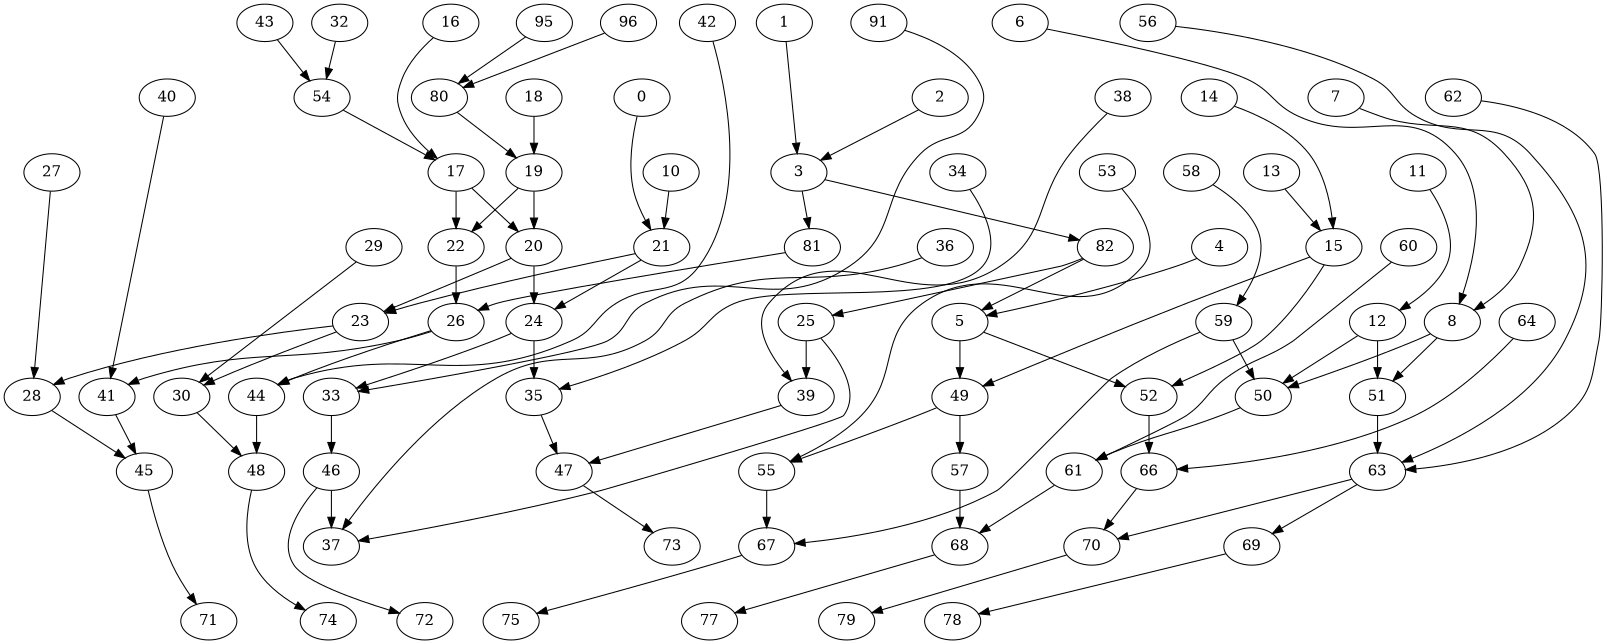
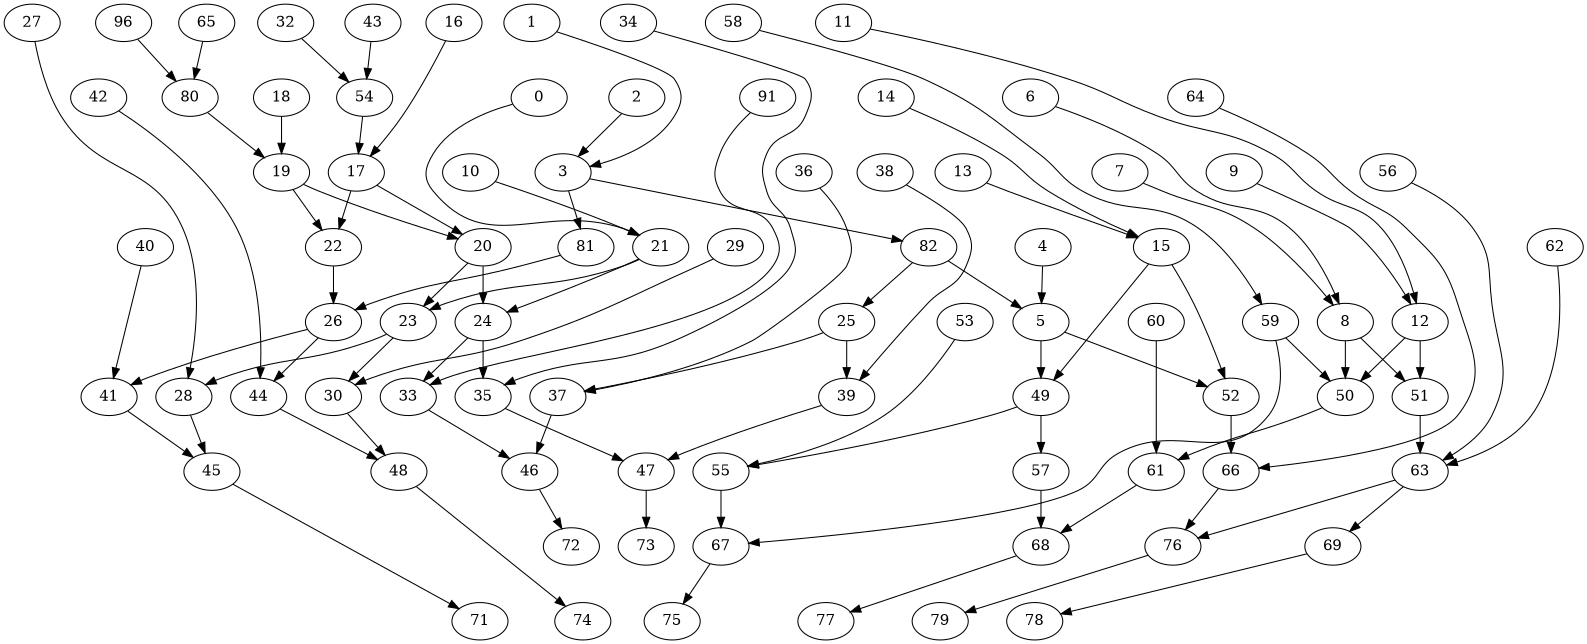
  digraph {
    edge [weight=0]
    0
    21
    23
    24
    1
    3
    81
    82
    2
    26
    5
    25
    4
    49
    52
    55
    57
    66
    6
    8
    50
    51
    7
    61
    63
+   9
    12
    10
    11
    13
    15
    14
    16
    17
    20
    22
    18
    19
    28
    30
    33
    35
    41
    44
    45
    48
    46
    47
    37
    39
    27
    71
    29
    74
    n55 [label=91]
    32
    54
    72
    34
    73
    36
    38
    40
    42
    43
    67
    68
    59
    69
-   70
+   70 [label=76]
    53
    75
    56
    77
    58
    60
    62
    78
    79
    64
-   65 [label=95]
+   65
    80
    n83 [label=96]
    0 -> 21
    21 -> 23
    21 -> 24
    23 -> 28
    23 -> 30
    24 -> 33
    24 -> 35 [weight=1]
    1 -> 3
    3 -> 81
    3 -> 82
    81 -> 26
    82 -> 5
    82 -> 25
    2 -> 3
    26 -> 41
    26 -> 44
    5 -> 49 [weight=2]
    5 -> 52
    25 -> 37
    25 -> 39 [weight=1]
    4 -> 5
    49 -> 55
    49 -> 57 [weight=3]
    52 -> 66 [weight=2]
    55 -> 67 [weight=1]
    57 -> 68 [weight=1]
    66 -> 70
    6 -> 8
    8 -> 50 [weight=1]
    8 -> 51
    50 -> 61
    51 -> 63 [weight=1]
    7 -> 8
    61 -> 68
    63 -> 69
    63 -> 70
+   9 -> 12
    12 -> 50
    12 -> 51 [weight=1]
    10 -> 21
    11 -> 12
    13 -> 15
    15 -> 49
    15 -> 52
    14 -> 15
    16 -> 17
    17 -> 20
    17 -> 22 [weight=1]
    20 -> 23
    20 -> 24 [weight=2]
    22 -> 26 [weight=3]
    18 -> 19 [weight=1]
    19 -> 20 [weight=1]
    19 -> 22
    28 -> 45
    30 -> 48
    33 -> 46 [weight=1]
    35 -> 47
    41 -> 45
    44 -> 48
    45 -> 71
    48 -> 74
    46 -> 72
    47 -> 73
-   46 -> 37 [weight=1]
+   37 -> 46 [weight=1]
    39 -> 47
    27 -> 28
    29 -> 30
    n55 -> 33
    32 -> 54
    54 -> 17
    34 -> 35
    36 -> 37
    38 -> 39
    40 -> 41
    42 -> 44
    43 -> 54
    67 -> 75
    68 -> 77
    59 -> 50 [weight=1]
    59 -> 67
    69 -> 78
    70 -> 79
    53 -> 55
    56 -> 63
    58 -> 59
    60 -> 61
    62 -> 63
    64 -> 66
    65 -> 80
    80 -> 19
    n83 -> 80
  }
